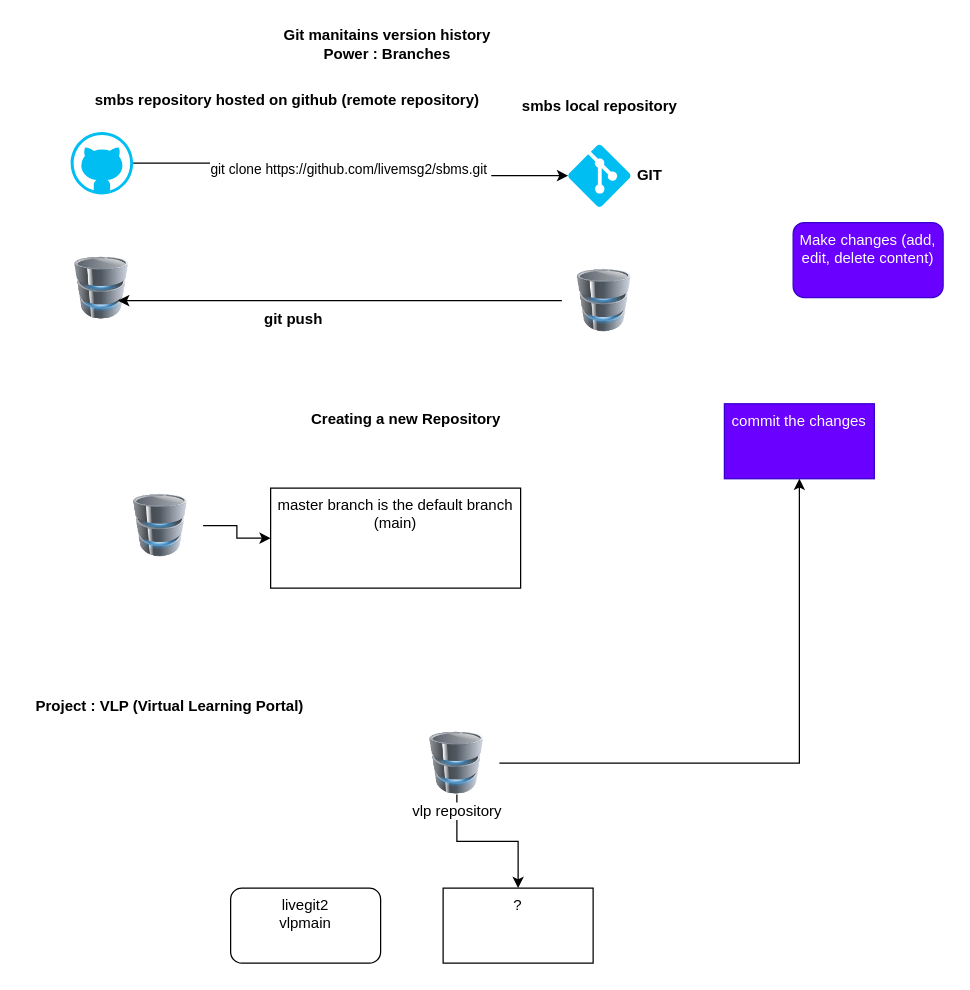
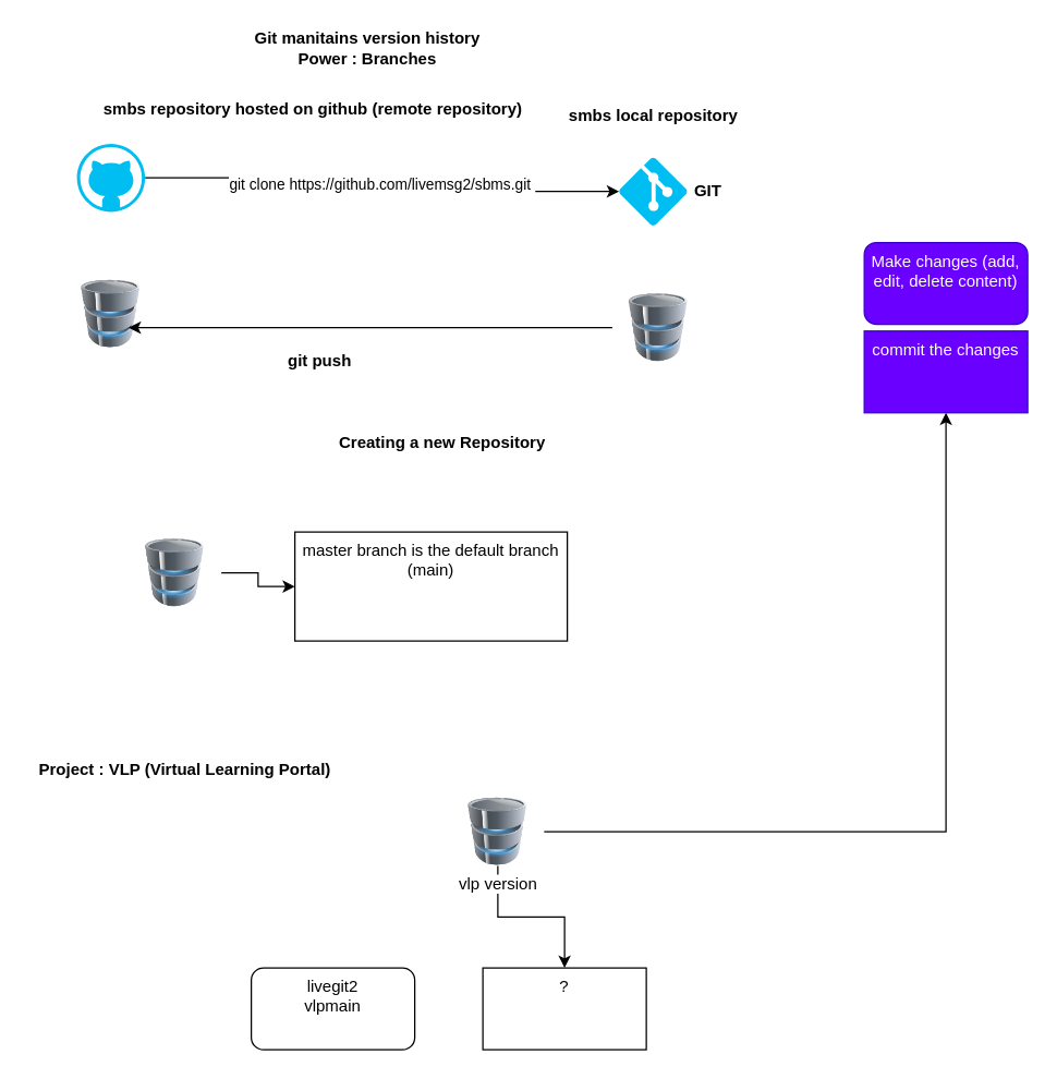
  <mxCell id="0" />
  <mxCell id="1" parent="0" />
  <mxCell id="2" value="" style="verticalLabelPosition=bottom;html=1;verticalAlign=top;align=center;strokeColor=none;fillColor=#00BEF2;shape=mxgraph.azure.git_repository;" vertex="1" parent="1"><mxGeometry x="454" y="115" width="50" height="50" as="geometry" /></mxCell>
  <mxCell id="3" value="git clone&amp;nbsp;https://github.com/livemsg2/sbms.git&amp;nbsp;" style="edgeStyle=orthogonalEdgeStyle;rounded=0;orthogonalLoop=1;jettySize=auto;html=1;" edge="1" parent="1" source="4" target="2"><mxGeometry relative="1" as="geometry" /></mxCell>
  <mxCell id="4" value="" style="verticalLabelPosition=bottom;html=1;verticalAlign=top;align=center;strokeColor=none;fillColor=#00BEF2;shape=mxgraph.azure.github_code;pointerEvents=1;" vertex="1" parent="1"><mxGeometry x="56" y="105" width="50" height="50" as="geometry" /></mxCell>
  <mxCell id="5" value="smbs repository hosted on github (remote repository)" style="text;html=1;align=center;verticalAlign=middle;resizable=0;points=[];autosize=1;fontStyle=1" vertex="1" parent="1"><mxGeometry x="69" y="70" width="320" height="20" as="geometry" /></mxCell>
  <mxCell id="6" value="smbs local repository" style="text;html=1;align=center;verticalAlign=middle;resizable=0;points=[];autosize=1;fontStyle=1" vertex="1" parent="1"><mxGeometry x="409" y="75" width="140" height="20" as="geometry" /></mxCell>
  <mxCell id="7" value="Make changes (add, edit, delete content)" style="whiteSpace=wrap;html=1;verticalAlign=top;strokeColor=#3700CC;fillColor=#6a00ff;fontColor=#ffffff;rounded=1;" vertex="1" parent="1"><mxGeometry x="634" y="177.5" width="120" height="60" as="geometry" /></mxCell>
- <mxCell id="8" value="commit the changes" style="whiteSpace=wrap;html=1;verticalAlign=top;strokeColor=#3700CC;fillColor=#6a00ff;fontColor=#ffffff;" vertex="1" parent="1"><mxGeometry x="579" y="322.5" width="120" height="60" as="geometry" /></mxCell>
+ <mxCell id="8" value="commit the changes" style="whiteSpace=wrap;html=1;verticalAlign=top;strokeColor=#3700CC;fillColor=#6a00ff;fontColor=#ffffff;" vertex="1" parent="1"><mxGeometry x="634" y="242.5" width="120" height="60" as="geometry" /></mxCell>
  <mxCell id="9" value="GIT" style="text;html=1;align=center;verticalAlign=middle;resizable=0;points=[];autosize=1;fontStyle=1" vertex="1" parent="1"><mxGeometry x="499" y="130" width="40" height="20" as="geometry" /></mxCell>
  <mxCell id="10" value="" style="image;html=1;image=img/lib/clip_art/computers/Database_128x128.png" vertex="1" parent="1"><mxGeometry x="47" y="205" width="68" height="50" as="geometry" /></mxCell>
  <mxCell id="11" style="edgeStyle=orthogonalEdgeStyle;rounded=0;orthogonalLoop=1;jettySize=auto;html=1;entryX=0.691;entryY=0.7;entryDx=0;entryDy=0;entryPerimeter=0;" edge="1" parent="1" source="12" target="10"><mxGeometry relative="1" as="geometry" /></mxCell>
  <mxCell id="12" value="" style="image;html=1;image=img/lib/clip_art/computers/Database_128x128.png" vertex="1" parent="1"><mxGeometry x="449" y="215" width="68" height="50" as="geometry" /></mxCell>
- <mxCell id="13" value="git push" style="text;html=1;align=center;verticalAlign=middle;resizable=0;points=[];autosize=1;fontStyle=1" vertex="1" parent="1"><mxGeometry x="204" y="245" width="60" height="20" as="geometry" /></mxCell>
- <mxCell id="14" value="Git manitains version history&lt;br&gt;Power : Branches" style="text;html=1;align=center;verticalAlign=middle;resizable=0;points=[];autosize=1;fontStyle=1" vertex="1" parent="1"><mxGeometry x="219" y="20" width="180" height="30" as="geometry" /></mxCell>
+ <mxCell id="13" value="git push" style="text;html=1;align=center;verticalAlign=middle;resizable=0;points=[];autosize=1;fontStyle=1" vertex="1" parent="1"><mxGeometry x="204" y="255" width="60" height="20" as="geometry" /></mxCell>
+ <mxCell id="14" value="Git manitains version history&lt;br&gt;Power : Branches" style="text;html=1;align=center;verticalAlign=middle;resizable=0;points=[];autosize=1;fontStyle=1" vertex="1" parent="1"><mxGeometry x="179" y="20" width="180" height="30" as="geometry" /></mxCell>
  <mxCell id="15" value="" style="edgeStyle=orthogonalEdgeStyle;rounded=0;orthogonalLoop=1;jettySize=auto;html=1;" edge="1" parent="1" source="16" target="18"><mxGeometry relative="1" as="geometry" /></mxCell>
  <mxCell id="16" value="" style="image;html=1;image=img/lib/clip_art/computers/Database_128x128.png" vertex="1" parent="1"><mxGeometry x="94" y="395" width="68" height="50" as="geometry" /></mxCell>
- <mxCell id="17" value="Creating a new Repository" style="text;html=1;align=center;verticalAlign=middle;resizable=0;points=[];autosize=1;fontStyle=1" vertex="1" parent="1"><mxGeometry x="239" y="325" width="170" height="20" as="geometry" /></mxCell>
+ <mxCell id="17" value="Creating a new Repository" style="text;html=1;align=center;verticalAlign=middle;resizable=0;points=[];autosize=1;fontStyle=1" vertex="1" parent="1"><mxGeometry x="239" y="315" width="170" height="20" as="geometry" /></mxCell>
  <mxCell id="18" value="master branch is the default branch&lt;br&gt;(main)" style="whiteSpace=wrap;html=1;verticalAlign=top;labelBackgroundColor=white;" vertex="1" parent="1"><mxGeometry x="216" y="390" width="200" height="80" as="geometry" /></mxCell>
  <mxCell id="19" value="Project : VLP (Virtual Learning Portal)" style="text;html=1;align=center;verticalAlign=middle;resizable=0;points=[];autosize=1;fontStyle=1" vertex="1" parent="1"><mxGeometry x="20" y="555" width="230" height="20" as="geometry" /></mxCell>
  <mxCell id="20" value="" style="edgeStyle=orthogonalEdgeStyle;rounded=0;orthogonalLoop=1;jettySize=auto;html=1;" edge="1" parent="1" source="22" target="8"><mxGeometry relative="1" as="geometry" /></mxCell>
  <mxCell id="21" value="" style="edgeStyle=orthogonalEdgeStyle;rounded=0;orthogonalLoop=1;jettySize=auto;html=1;" edge="1" parent="1" source="22" target="24"><mxGeometry relative="1" as="geometry" /></mxCell>
- <mxCell id="22" value="vlp repository" style="image;html=1;image=img/lib/clip_art/computers/Database_128x128.png" vertex="1" parent="1"><mxGeometry x="331" y="585" width="68" height="50" as="geometry" /></mxCell>
+ <mxCell id="22" value="vlp version" style="image;html=1;image=img/lib/clip_art/computers/Database_128x128.png" vertex="1" parent="1"><mxGeometry x="331" y="585" width="68" height="50" as="geometry" /></mxCell>
  <mxCell id="23" value="livegit2&lt;br&gt;vlpmain" style="whiteSpace=wrap;html=1;verticalAlign=top;labelBackgroundColor=white;rounded=1;" vertex="1" parent="1"><mxGeometry x="184" y="710" width="120" height="60" as="geometry" /></mxCell>
  <mxCell id="24" value="?" style="whiteSpace=wrap;html=1;verticalAlign=top;labelBackgroundColor=white;" vertex="1" parent="1"><mxGeometry x="354" y="710" width="120" height="60" as="geometry" /></mxCell>
